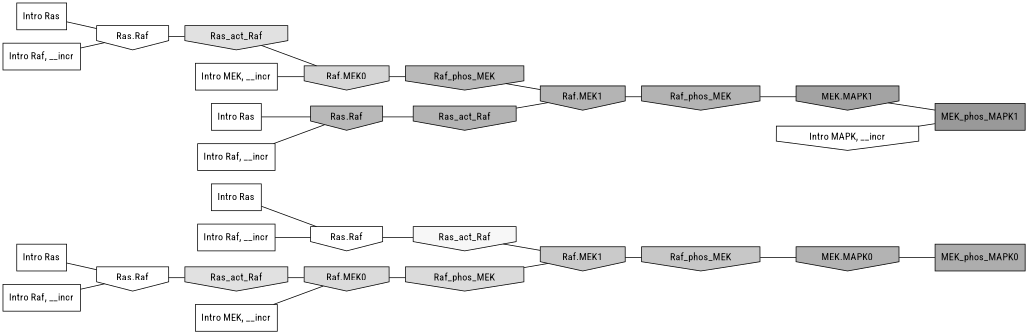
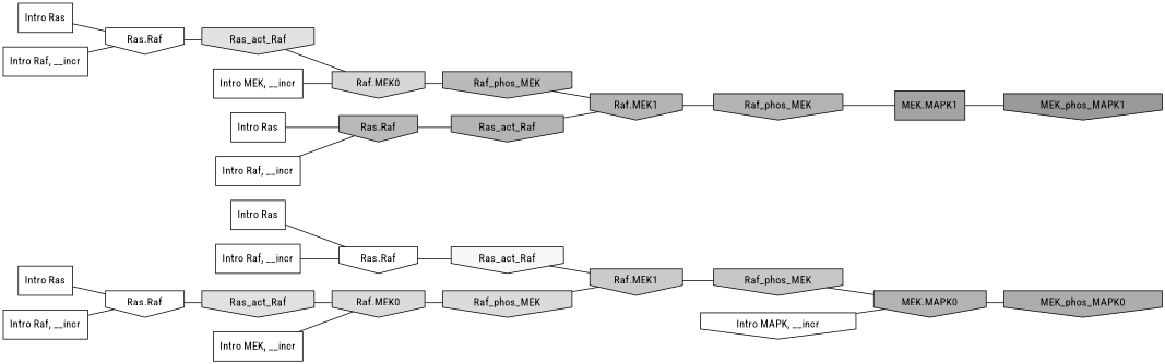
  digraph {
    fontname="Roboto Condensed"
    rankdir=LR
    ranksep=0.30
    node [fillcolor="0.000 0.000 1.000" fontname="Roboto Condensed" shape=invhouse style=filled]
    edge [color="0.000 0.000 0.000" dir=none fontname="Roboto Condensed"]
    n1 [label="Intro Ras" shape=rectangle]
    n2 [fillcolor="0.000 0.000 0.998" label="Ras.Raf"]
    n3 [fillcolor="0.000 0.000 0.966" label=Ras_act_Raf]
    n4 [label="Intro Ras" shape=rectangle]
    n5 [label="Ras.Raf"]
    n6 [fillcolor="0.000 0.000 0.879" label=Ras_act_Raf]
    n7 [label="Intro Ras" shape=rectangle]
    n8 [fillcolor="0.000 0.000 0.726" label="Ras.Raf"]
    n9 [fillcolor="0.000 0.000 0.706" label=Ras_act_Raf]
    n10 [label="Intro Ras" shape=rectangle]
    n11 [label="Ras.Raf"]
    n12 [fillcolor="0.000 0.000 0.881" label=Ras_act_Raf]
    n13 [label="Intro Raf, __incr" shape=rectangle]
    n14 [label="Intro Raf, __incr" shape=rectangle]
    n15 [label="Intro Raf, __incr" shape=rectangle]
    n16 [label="Intro Raf, __incr" shape=rectangle]
    n17 [label="Intro MEK, __incr" shape=rectangle]
    n18 [fillcolor="0.000 0.000 0.859" label="Raf.MEK0"]
    n19 [fillcolor="0.000 0.000 0.858" label=Raf_phos_MEK]
    n20 [label="Intro MEK, __incr" shape=rectangle]
    n21 [fillcolor="0.000 0.000 0.836" label="Raf.MEK0"]
    n22 [fillcolor="0.000 0.000 0.730" label=Raf_phos_MEK]
    n23 [label="Intro MAPK, __incr"]
    n24 [fillcolor="0.000 0.000 0.703" label="MEK.MAPK0"]
-   n25 [fillcolor="0.000 0.000 0.676" label=MEK_phos_MAPK0 shape=box]
+   n25 [fillcolor="0.000 0.000 0.676" label=MEK_phos_MAPK0]
    n26 [fillcolor="0.000 0.000 0.790" label="Raf.MEK1"]
    n27 [fillcolor="0.000 0.000 0.779" label=Raf_phos_MEK]
    n28 [fillcolor="0.000 0.000 0.706" label="Raf.MEK1"]
    n29 [fillcolor="0.000 0.000 0.700" label=Raf_phos_MEK]
-   n30 [fillcolor="0.000 0.000 0.640" label="MEK.MAPK1"]
-   n31 [fillcolor="0.000 0.000 0.600" label=MEK_phos_MAPK1 shape=box]
+   n30 [fillcolor="0.000 0.000 0.640" label="MEK.MAPK1" shape=box]
+   n31 [fillcolor="0.000 0.000 0.600" label=MEK_phos_MAPK1]
    n1 -> n2
    n2 -> n3
    n3 -> n26
    n4 -> n5
    n5 -> n6
    n6 -> n21
    n7 -> n8
    n8 -> n9
    n9 -> n28
    n10 -> n11
    n11 -> n12
    n12 -> n18
    n13 -> n11
    n14 -> n2
    n15 -> n5
    n16 -> n8
    n17 -> n18
    n18 -> n19
    n19 -> n26
    n20 -> n21
    n21 -> n22
    n22 -> n28
-   n23 -> n31
+   n23 -> n24
    n24 -> n25
    n26 -> n27
    n27 -> n24
    n28 -> n29
    n29 -> n30
    n30 -> n31
  }
